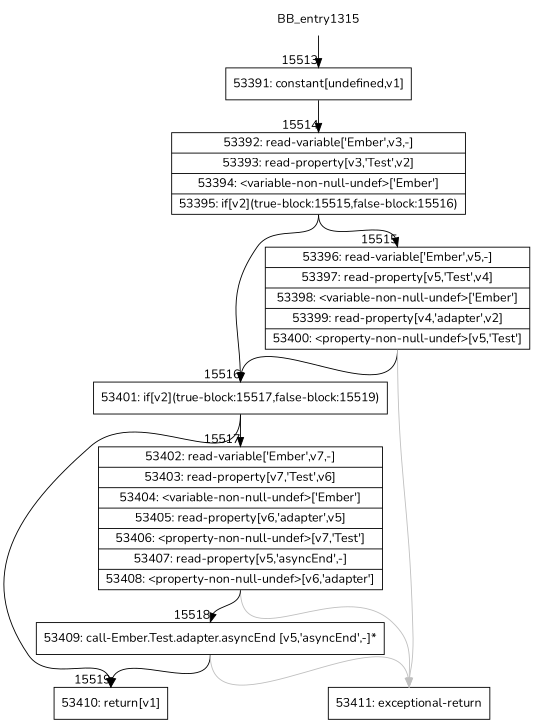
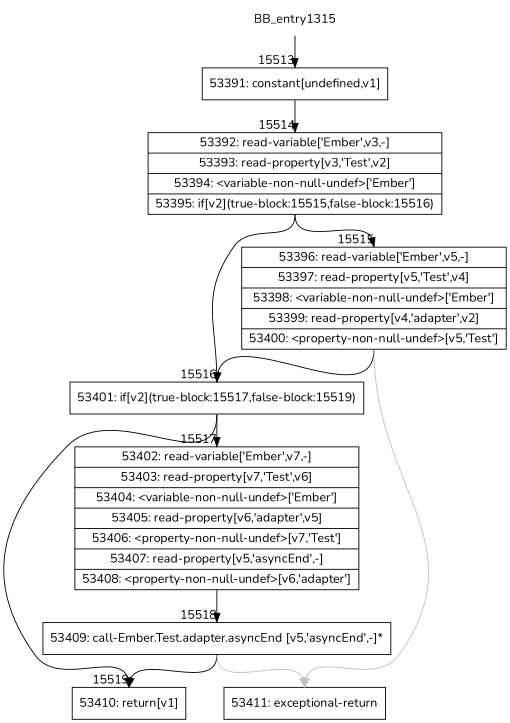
  digraph {
    fontname=Nunito
    rankdir=TD
    node [fontname=Nunito shape=record]
    edge [fontname=Nunito headport=n tailport=s]
    n1 [label=BB_entry1315 shape=none]
    n2 [label="{53391: constant[undefined,v1]}"]
    n3 [label="{53392: read-variable['Ember',v3,-]|53393: read-property[v3,'Test',v2]|53394: \<variable-non-null-undef\>['Ember']|53395: if[v2](true-block:15515,false-block:15516)}"]
    n4 [label="{53401: if[v2](true-block:15517,false-block:15519)}"]
    n5 [label="{53396: read-variable['Ember',v5,-]|53397: read-property[v5,'Test',v4]|53398: \<variable-non-null-undef\>['Ember']|53399: read-property[v4,'adapter',v2]|53400: \<property-non-null-undef\>[v5,'Test']}"]
    n6 [label="{53402: read-variable['Ember',v7,-]|53403: read-property[v7,'Test',v6]|53404: \<variable-non-null-undef\>['Ember']|53405: read-property[v6,'adapter',v5]|53406: \<property-non-null-undef\>[v7,'Test']|53407: read-property[v5,'asyncEnd',-]|53408: \<property-non-null-undef\>[v6,'adapter']}"]
    n7 [label="{53410: return[v1]}"]
    n8 [label="{53411: exceptional-return}"]
    n9 [label="{53409: call-Ember.Test.adapter.asyncEnd [v5,'asyncEnd',-]*}"]
    n1 -> n2 [headlabel="    15513"]
    n2 -> n3 [headlabel="      15514"]
    n3 -> n4 [headlabel="      15516"]
    n3 -> n5 [headlabel="      15515"]
    n4 -> n6 [headlabel="      15517"]
    n4 -> n7 [headlabel="      15519"]
    n5 -> n4
    n5 -> n8 [color=gray]
-   n6 -> n8 [color=gray]
    n6 -> n9 [headlabel="      15518"]
    n9 -> n7
    n9 -> n8 [color=gray]
  }
